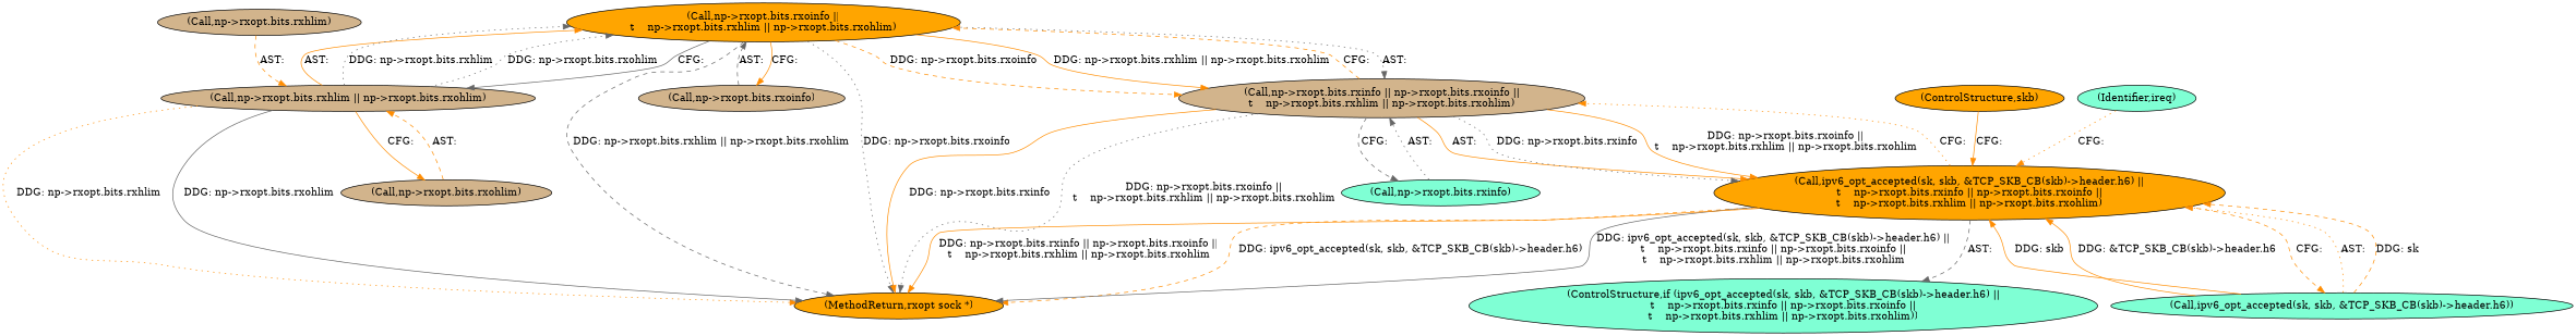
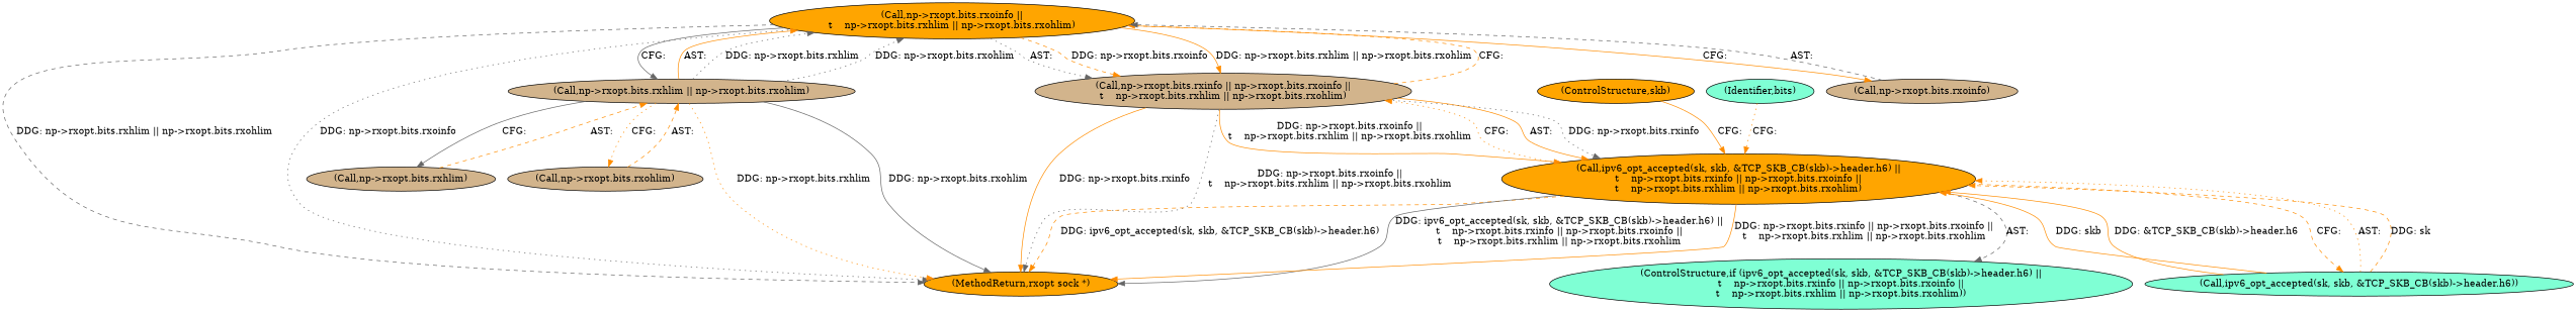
  digraph {
    node [fillcolor=tan style=filled]
    edge [color=darkorange style=solid]
    n1 [fillcolor=orange label="(Call,np->rxopt.bits.rxoinfo ||\n\t    np->rxopt.bits.rxhlim || np->rxopt.bits.rxohlim)"]
    n2 [label="(Call,np->rxopt.bits.rxhlim || np->rxopt.bits.rxohlim)"]
    n3 [label="(Call,np->rxopt.bits.rxinfo || np->rxopt.bits.rxoinfo ||\n\t    np->rxopt.bits.rxhlim || np->rxopt.bits.rxohlim)"]
    n4 [label="(Call,np->rxopt.bits.rxoinfo)"]
    n5 [fillcolor=orange label="(MethodReturn,rxopt sock *)"]
    n6 [label="(Call,np->rxopt.bits.rxhlim)"]
    n7 [label="(Call,np->rxopt.bits.rxohlim)"]
    n8 [fillcolor=orange label="(Call,ipv6_opt_accepted(sk, skb, &TCP_SKB_CB(skb)->header.h6) ||\n\t    np->rxopt.bits.rxinfo || np->rxopt.bits.rxoinfo ||\n\t    np->rxopt.bits.rxhlim || np->rxopt.bits.rxohlim)"]
-   n9 [fillcolor=aquamarine label="(Call,np->rxopt.bits.rxinfo)"]
    n10 [fillcolor=aquamarine label="(Call,ipv6_opt_accepted(sk, skb, &TCP_SKB_CB(skb)->header.h6))"]
    n11 [fillcolor=aquamarine label="(ControlStructure,if (ipv6_opt_accepted(sk, skb, &TCP_SKB_CB(skb)->header.h6) ||\n\t    np->rxopt.bits.rxinfo || np->rxopt.bits.rxoinfo ||\n\t    np->rxopt.bits.rxhlim || np->rxopt.bits.rxohlim))"]
    n12 [fillcolor=orange label="(ControlStructure,skb)"]
-   n13 [fillcolor=aquamarine label="(Identifier,ireq)"]
+   n13 [fillcolor=aquamarine label="(Identifier,bits)"]
    n1 -> n2 [color=gray40 label="CFG: "]
    n1 -> n3 [color=gray40 label="AST: " style=dotted]
    n1 -> n3 [label="DDG: np->rxopt.bits.rxoinfo" style=dashed]
    n1 -> n3 [label="DDG: np->rxopt.bits.rxhlim || np->rxopt.bits.rxohlim"]
    n1 -> n4 [label="CFG: "]
    n1 -> n5 [color=gray40 label="DDG: np->rxopt.bits.rxhlim || np->rxopt.bits.rxohlim" style=dashed]
    n1 -> n5 [color=gray40 label="DDG: np->rxopt.bits.rxoinfo" style=dotted]
    n2 -> n1 [label="AST: "]
    n2 -> n1 [color=gray40 label="DDG: np->rxopt.bits.rxhlim" style=dotted]
    n2 -> n1 [color=gray40 label="DDG: np->rxopt.bits.rxohlim" style=dotted]
    n2 -> n5 [label="DDG: np->rxopt.bits.rxhlim" style=dotted]
    n2 -> n5 [color=gray40 label="DDG: np->rxopt.bits.rxohlim"]
-   n2 -> n7 [label="CFG: "]
+   n2 -> n6 [color=gray40 label="CFG: "]
+   n2 -> n7 [label="CFG: " style=dotted]
    n3 -> n1 [label="CFG: " style=dashed]
    n3 -> n5 [label="DDG: np->rxopt.bits.rxinfo"]
    n3 -> n5 [color=gray40 label="DDG: np->rxopt.bits.rxoinfo ||\n\t    np->rxopt.bits.rxhlim || np->rxopt.bits.rxohlim" style=dotted]
    n3 -> n8 [label="AST: "]
    n3 -> n8 [color=gray40 label="DDG: np->rxopt.bits.rxinfo" style=dotted]
    n3 -> n8 [label="DDG: np->rxopt.bits.rxoinfo ||\n\t    np->rxopt.bits.rxhlim || np->rxopt.bits.rxohlim"]
-   n3 -> n9 [color=gray40 label="CFG: " style=dashed]
    n4 -> n1 [color=gray40 label="AST: " style=dashed]
    n6 -> n2 [label="AST: " style=dashed]
    n7 -> n2 [label="AST: " style=dashed]
    n8 -> n3 [label="CFG: " style=dotted]
    n8 -> n5 [label="DDG: ipv6_opt_accepted(sk, skb, &TCP_SKB_CB(skb)->header.h6)" style=dashed]
    n8 -> n5 [color=gray40 label="DDG: ipv6_opt_accepted(sk, skb, &TCP_SKB_CB(skb)->header.h6) ||\n\t    np->rxopt.bits.rxinfo || np->rxopt.bits.rxoinfo ||\n\t    np->rxopt.bits.rxhlim || np->rxopt.bits.rxohlim"]
    n8 -> n5 [label="DDG: np->rxopt.bits.rxinfo || np->rxopt.bits.rxoinfo ||\n\t    np->rxopt.bits.rxhlim || np->rxopt.bits.rxohlim"]
    n8 -> n10 [label="CFG: " style=dashed]
    n8 -> n11 [color=gray40 label="AST: " style=dashed]
-   n9 -> n3 [color=gray40 label="AST: " style=dotted]
    n10 -> n8 [label="AST: " style=dotted]
    n10 -> n8 [label="DDG: sk" style=dashed]
    n10 -> n8 [label="DDG: skb"]
    n10 -> n8 [label="DDG: &TCP_SKB_CB(skb)->header.h6"]
    n12 -> n8 [label="CFG: "]
    n13 -> n8 [label="CFG: " style=dotted]
  }
